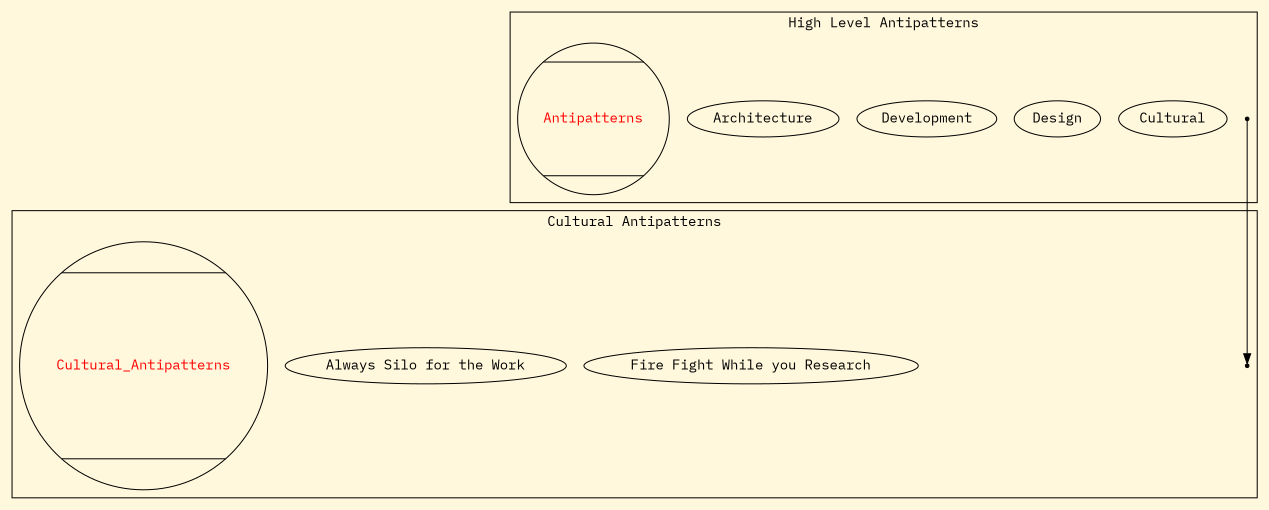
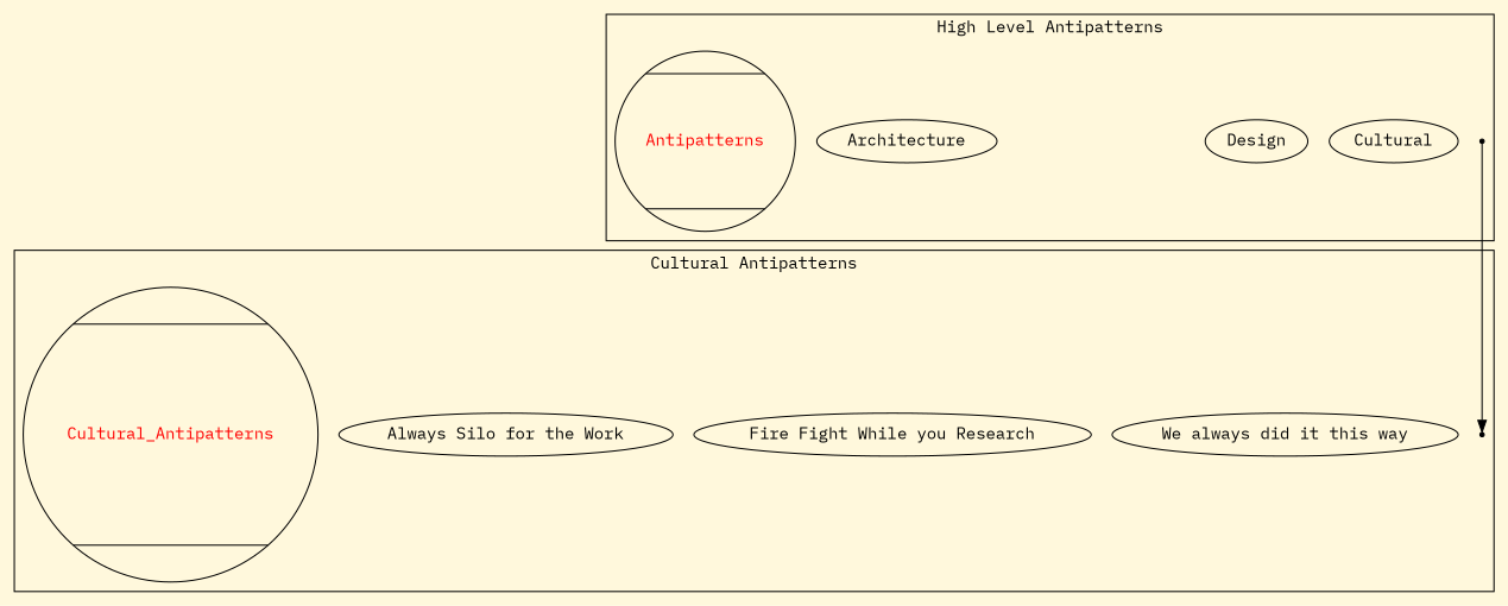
  digraph {
    bgcolor=cornsilk
    fontname="IBM Plex Mono"
    node [fontcolor=black shape=ellipse fontname="IBM Plex Mono"]
    c1 [fontcolor=red shape=point]
+   "We always did it this way"
    "Fire Fight While you Research"
    "Always Silo for the Work"
    Cultural_Antipatterns [fontcolor=red shape=Mcircle]
    c0 [fontcolor=red shape=point]
    Cultural
    Design
-   Development
    Architecture
    Antipatterns [fontcolor=red shape=Mcircle]
    subgraph cluster_1 {
      fontcolor=black
      label="Cultural Antipatterns"
      c1
+     "We always did it this way"
      "Fire Fight While you Research"
      "Always Silo for the Work"
      Cultural_Antipatterns
    }
    subgraph cluster_2 {
      fontcolor=black
      label="High Level Antipatterns"
      c0
      Cultural
      Design
-     Development
      Architecture
      Antipatterns
    }
    c0 -> c1 [fontname="IBM Plex Mono"]
  }
